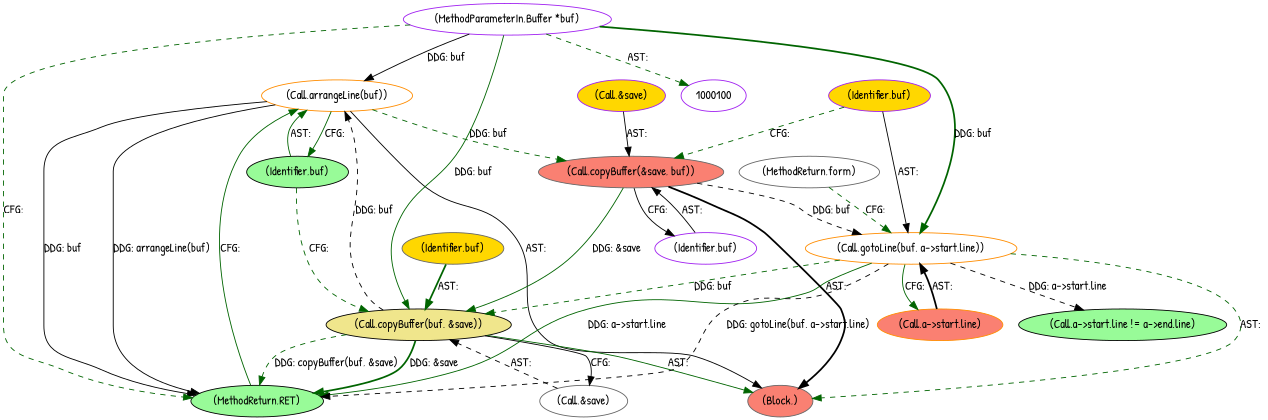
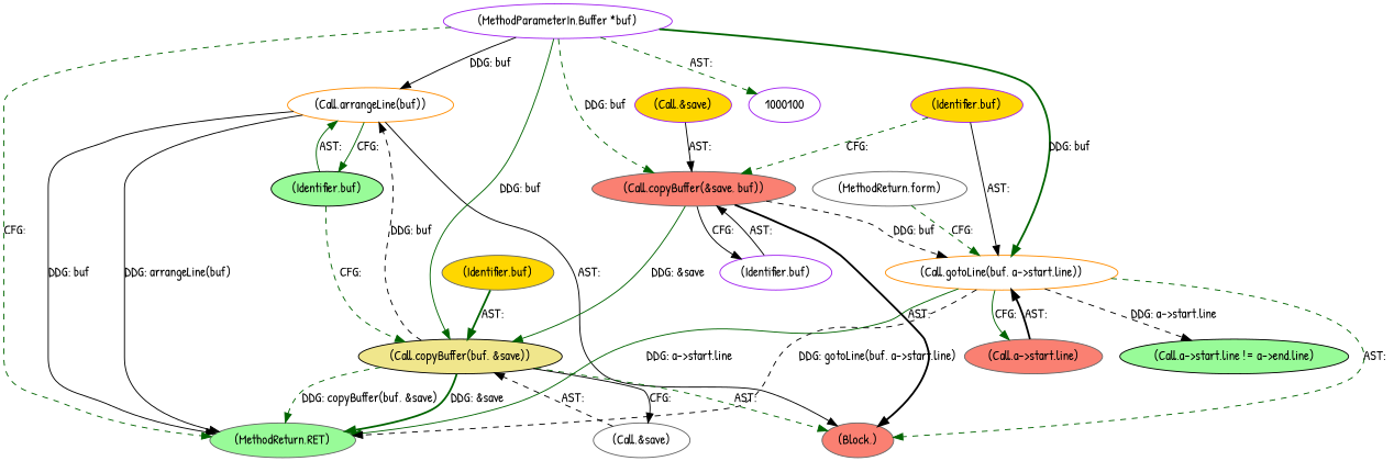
  digraph {
    fontname="Patrick Hand"
    node [color=gray40 fillcolor=white fontname="Patrick Hand" style=filled]
    edge [color=darkgreen fontname="Patrick Hand" style=solid]
    n1 [color=darkorange label="(Call,arrangeLine(buf))"]
    n2 [fillcolor=salmon label="(Block,)"]
    n3 [color=black fillcolor=palegreen label="(Identifier,buf)"]
-   n4 [color=black fillcolor=palegreen label="(MethodReturn,RET)"]
+   n4 [fillcolor=palegreen label="(MethodReturn,RET)"]
    n5 [color=black fillcolor=khaki label="(Call,copyBuffer(buf, &save))"]
    n6 [label="(Call,&save)"]
    n7 [color=darkorange label="(Call,gotoLine(buf, a->start.line))"]
-   n8 [color=darkorange fillcolor=salmon label="(Call,a->start.line)"]
+   n8 [fillcolor=salmon label="(Call,a->start.line)"]
    n9 [color=black fillcolor=palegreen label="(Call,a->start.line != a->end.line)"]
    n10 [fillcolor=salmon label="(Call,copyBuffer(&save, buf))"]
    n11 [color=purple label="(Identifier,buf)"]
    n12 [color=purple label="(MethodParameterIn,Buffer *buf)"]
    1000100 [color=purple]
    n14 [fillcolor=gold label="(Identifier,buf)"]
    n15 [color=purple fillcolor=gold label="(Call,&save)"]
    n16 [label="(MethodReturn,form)"]
    n17 [color=purple fillcolor=gold label="(Identifier,buf)"]
    n1 -> n2 [color=black label="AST: "]
    n1 -> n3 [label="CFG: "]
    n1 -> n4 [color=black label="DDG: buf"]
    n1 -> n4 [color=black label="DDG: arrangeLine(buf)"]
    n3 -> n1 [label="AST: "]
    n3 -> n5 [label="CFG: " style=dashed]
-   n4 -> n1 [label="CFG: "]
    n5 -> n1 [color=black label="DDG: buf" style=dashed]
-   n5 -> n2 [label="AST: "]
+   n5 -> n2 [label="AST: " style=dashed]
    n5 -> n4 [label="DDG: copyBuffer(buf, &save)" style=dashed]
    n5 -> n4 [label="DDG: &save" style=bold]
    n5 -> n6 [color=black label="CFG: "]
    n6 -> n5 [color=black label="AST: " style=dashed]
    n7 -> n2 [label="AST: " style=dashed]
    n7 -> n4 [label="DDG: a->start.line"]
    n7 -> n4 [color=black label="DDG: gotoLine(buf, a->start.line)" style=dashed]
-   n7 -> n5 [label="DDG: buf" style=dashed]
    n7 -> n8 [label="CFG: "]
    n7 -> n9 [color=black label="DDG: a->start.line" style=dashed]
    n8 -> n7 [color=black label="AST: " style=bold]
    n10 -> n2 [color=black label="AST: " style=bold]
    n10 -> n5 [label="DDG: &save"]
    n10 -> n7 [color=black label="DDG: buf" style=dashed]
    n10 -> n11 [color=black label="CFG: "]
    n11 -> n10 [color=black label="AST: "]
    n12 -> n1 [color=black label="DDG: buf"]
    n12 -> n4 [label="CFG: " style=dashed]
    n12 -> n5 [label="DDG: buf"]
    n12 -> n7 [label="DDG: buf" style=bold]
-   n1 -> n10 [label="DDG: buf" style=dashed]
+   n12 -> n10 [label="DDG: buf" style=dashed]
    n12 -> 1000100 [label="AST: " style=dashed]
    n14 -> n5 [label="AST: " style=bold]
    n15 -> n10 [color=black label="AST: "]
    n16 -> n7 [label="CFG: " style=dashed]
    n17 -> n7 [color=black label="AST: "]
    n17 -> n10 [label="CFG: " style=dashed]
  }
